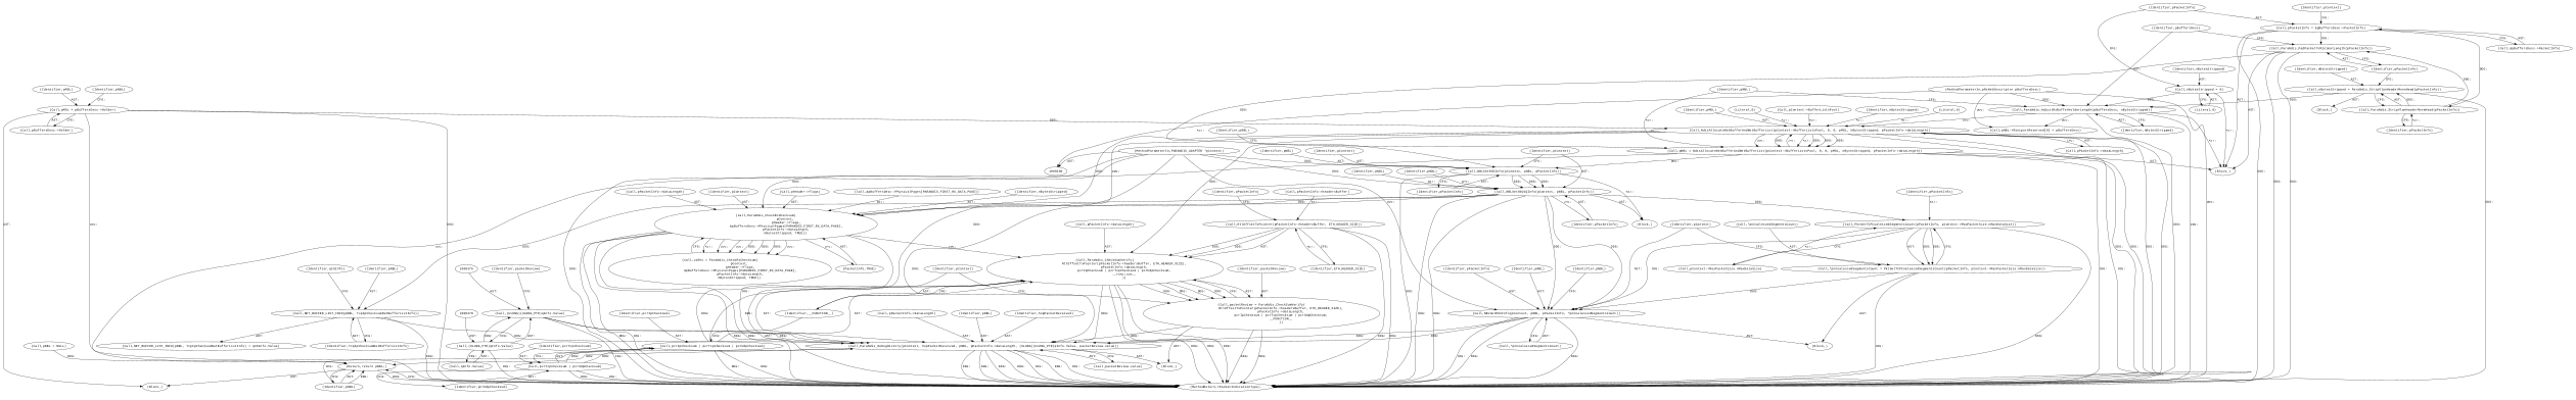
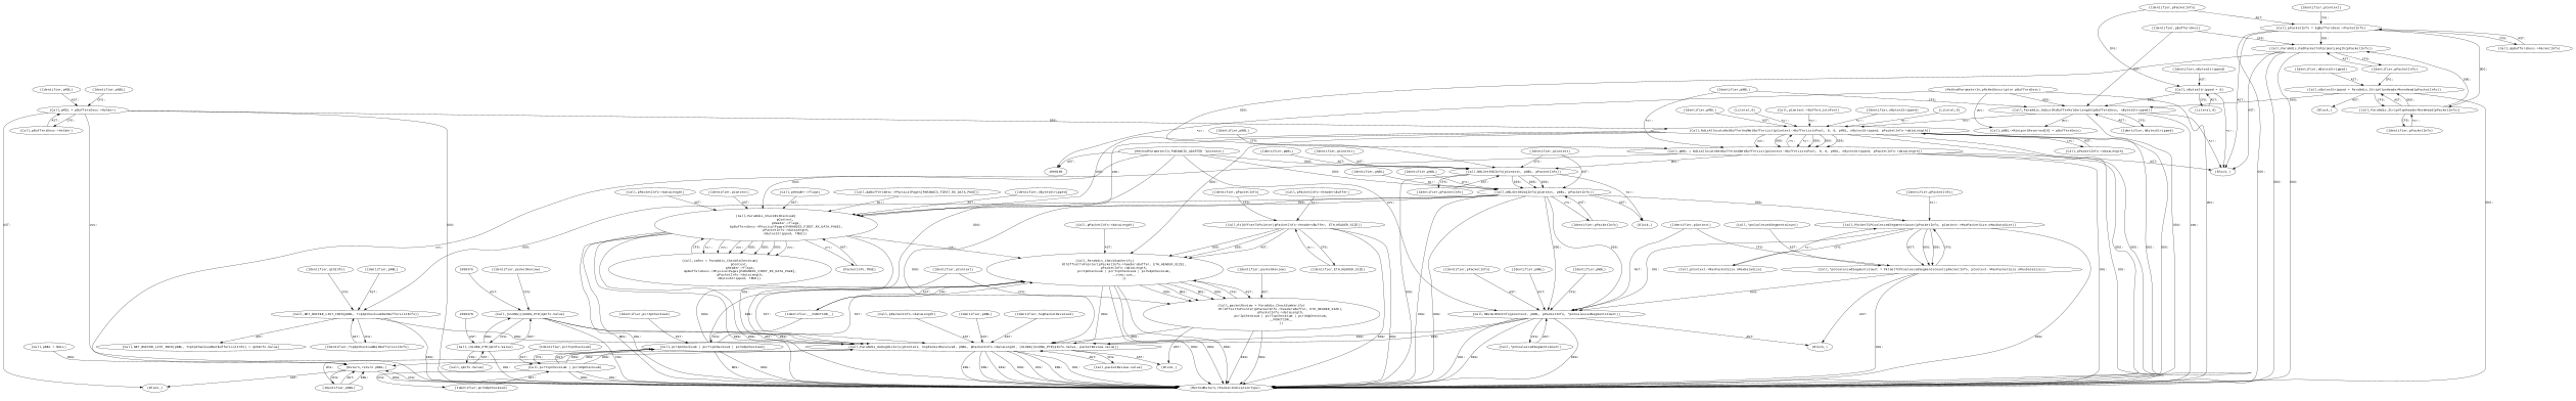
  digraph {
    fontname="Liberation Mono"
    node [fontname="Liberation Mono"]
    edge [fontname="Liberation Mono"]
    n1 [label="(Call,ParaNdis_DebugHistory(pContext, hopPacketReceived, pNBL, pPacketInfo->dataLength, (ULONG)(ULONG_PTR)qInfo.Value, packetReview.value))"]
    n2 [label="(Return,return pNBL;)"]
    n3 [label="(Call,packetReview.value)"]
    n4 [label="(Block,)"]
    n5 [label="(MethodReturn,tPacketIndicationType)"]
    n6 [label="(Block,)"]
    n7 [label="(Identifier,pNBL)"]
    n8 [label="(Call,ParaNdis_CheckRxChecksum(\n                    pContext,\n                     pHeader->flags,\n                     &pBuffersDesc->PhysicalPages[PARANDIS_FIRST_RX_DATA_PAGE],\n                     pPacketInfo->dataLength,\n                    nBytesStripped, TRUE))"]
    n9 [label="(Call,ParaNdis_CheckSumVerify(\n                    RtlOffsetToPointer(pPacketInfo->headersBuffer, ETH_HEADER_SIZE),\n                    pPacketInfo->dataLength,\n                    pcrIpChecksum | pcrTcpChecksum | pcrUdpChecksum,\n                    __FUNCTION__\n                    ))"]
    n10 [label="(PacketInfo,TRUE)"]
    n11 [label="(Call,csRes = ParaNdis_CheckRxChecksum(\n                    pContext,\n                     pHeader->flags,\n                     &pBuffersDesc->PhysicalPages[PARANDIS_FIRST_RX_DATA_PAGE],\n                     pPacketInfo->dataLength,\n                    nBytesStripped, TRUE))"]
    n12 [label="(Call,packetReview = ParaNdis_CheckSumVerify(\n                    RtlOffsetToPointer(pPacketInfo->headersBuffer, ETH_HEADER_SIZE),\n                    pPacketInfo->dataLength,\n                    pcrIpChecksum | pcrTcpChecksum | pcrUdpChecksum,\n                    __FUNCTION__\n                    ))"]
    n13 [label="(Identifier,__FUNCTION__)"]
    n14 [label="(Call,NBLSet8021QInfo(pContext, pNBL, pPacketInfo))"]
    n15 [label="(Call,NBLSetRSCInfo(pContext, pNBL, pPacketInfo, *pnCoalescedSegmentsCount))"]
    n16 [label="(Call,PktGetTCPCoalescedSegmentsCount(pPacketInfo, pContext->MaxPacketSize.nMaxDataSize))"]
    n17 [label="(Call,NET_BUFFER_LIST_INFO(pNBL, TcpIpChecksumNetBufferListInfo))"]
    n18 [label="(Identifier,pPacketInfo)"]
    n19 [label="(Block,)"]
    n20 [label="(Call,*pnCoalescedSegmentsCount)"]
    n21 [label="(Block,)"]
    n22 [label="(Call,*pnCoalescedSegmentsCount = PktGetTCPCoalescedSegmentsCount(pPacketInfo, pContext->MaxPacketSize.nMaxDataSize))"]
    n23 [label="(Call,pContext->MaxPacketSize.nMaxDataSize)"]
    n24 [label="(Identifier,TcpIpChecksumNetBufferListInfo)"]
    n25 [label="(Call,NET_BUFFER_LIST_INFO(pNBL, TcpIpChecksumNetBufferListInfo) = qCSInfo.Value)"]
    n26 [label="(Call,NBLSetRSSInfo(pContext, pNBL, pPacketInfo))"]
    n27 [label="(Identifier,pPacketInfo)"]
    n28 [label="(MethodParameterIn,PARANDIS_ADAPTER *pContext)"]
    1000100
    n30 [label="(Call,pNBL = NdisAllocateNetBufferAndNetBufferList(pContext->BufferListsPool, 0, 0, pMDL, nBytesStripped, pPacketInfo->dataLength))"]
    n31 [label="(Call,NdisAllocateNetBufferAndNetBufferList(pContext->BufferListsPool, 0, 0, pMDL, nBytesStripped, pPacketInfo->dataLength))"]
    n32 [label="(Block,)"]
    n33 [label="(Call,pPacketInfo->dataLength)"]
    n34 [label="(Call,pMDL = pBuffersDesc->Holder)"]
    n35 [label="(Call,pBuffersDesc->Holder)"]
    n36 [label="(Call,ParaNdis_AdjustRxBufferHolderLength(pBuffersDesc, nBytesStripped))"]
    n37 [label="(Identifier,nBytesStripped)"]
    n38 [label="(Call,pNBL->MiniportReserved[0] = pBuffersDesc)"]
    n39 [label="(MethodParameterIn,pRxNetDescriptor pBuffersDesc)"]
    n40 [label="(Call,nBytesStripped = ParaNdis_StripVlanHeaderMoveHead(pPacketInfo))"]
    n41 [label="(Call,ParaNdis_StripVlanHeaderMoveHead(pPacketInfo))"]
    n42 [label="(Block,)"]
    n43 [label="(Call,ParaNdis_PadPacketToMinimalLength(pPacketInfo))"]
    n44 [label="(Identifier,pPacketInfo)"]
    n45 [label="(Identifier,pPacketInfo)"]
    n46 [label="(Call,pPacketInfo = &pBuffersDesc->PacketInfo)"]
    n47 [label="(Call,&pBuffersDesc->PacketInfo)"]
    n48 [label="(Call,nBytesStripped = 0)"]
    n49 [label="(Literal,0)"]
    n50 [label="(Call,pcrIpChecksum | pcrTcpChecksum | pcrUdpChecksum)"]
    n51 [label="(Call,RtlOffsetToPointer(pPacketInfo->headersBuffer, ETH_HEADER_SIZE))"]
    n52 [label="(Identifier,ETH_HEADER_SIZE)"]
    n53 [label="(Call,pcrTcpChecksum | pcrUdpChecksum)"]
    n54 [label="(Identifier,pcrUdpChecksum)"]
    n55 [label="(Call,(ULONG)(ULONG_PTR)qInfo.Value)"]
    n56 [label="(Call,(ULONG_PTR)qInfo.Value)"]
    n57 [label="(Call,qInfo.Value)"]
    n58 [label="(Identifier,pPacketInfo)"]
    n59 [label="(Identifier,pMDL)"]
    n60 [label="(Identifier,nBytesStripped)"]
    n61 [label="(Identifier,packetReview)"]
    n62 [label="(Identifier,pNBL)"]
    n63 [label="(Identifier,pContext)"]
    n64 [label="(Identifier,pContext)"]
    n65 [label="(Literal,0)"]
    n66 [label="(Identifier,pNBL)"]
    n67 [label="(Identifier,pNBL)"]
    n68 [label="(Identifier,pNBL)"]
    n69 [label="(Call,*pnCoalescedSegmentsCount)"]
    n70 [label="(Call,pHeader->flags)"]
    n71 [label="(Identifier,pPacketInfo)"]
    n72 [label="(Call,&pBuffersDesc->PhysicalPages[PARANDIS_FIRST_RX_DATA_PAGE])"]
    n73 [label="(Identifier,pContext)"]
    n74 [label="(Identifier,pMDL)"]
    n75 [label="(Identifier,hopPacketReceived)"]
    n76 [label="(Identifier,packetReview)"]
    n77 [label="(Identifier,pNBL)"]
    n78 [label="(Identifier,nBytesStripped)"]
    n79 [label="(Identifier,pNBL)"]
    n80 [label="(Identifier,pContext)"]
    n81 [label="(Identifier,qCSInfo)"]
    n82 [label="(Call,pPacketInfo->dataLength)"]
    n83 [label="(Call,pPacketInfo->dataLength)"]
    n84 [label="(Call,pContext->BufferListsPool)"]
    n85 [label="(Identifier,pNBL)"]
    n86 [label="(Identifier,pcrTcpChecksum)"]
    n87 [label="(Identifier,pcrIpChecksum)"]
    n88 [label="(Call,pPacketInfo->dataLength)"]
    n89 [label="(Call,pNBL = NULL)"]
    n90 [label="(Identifier,pPacketInfo)"]
    n91 [label="(Identifier,pContext)"]
    n92 [label="(Identifier,pNBL)"]
    n93 [label="(Identifier,pNBL)"]
    n94 [label="(Identifier,nBytesStripped)"]
    n95 [label="(Identifier,pNBL)"]
    n96 [label="(Identifier,pContext)"]
    n97 [label="(Identifier,pPacketInfo)"]
    n98 [label="(Literal,0)"]
    n99 [label="(Call,pPacketInfo->headersBuffer)"]
    n100 [label="(Identifier,pBuffersDesc)"]
    n101 [label="(Identifier,nBytesStripped)"]
    1000376
    1000378
    n1 -> n2 [label="DDG: "]
    n1 -> n3 [label="CFG: "]
    n1 -> n4 [label="AST: "]
    n1 -> n5 [label="DDG: "]
    n1 -> n5 [label="DDG: "]
    n1 -> n5 [label="DDG: "]
    n1 -> n5 [label="DDG: "]
    n1 -> n5 [label="DDG: "]
    n1 -> n5 [label="DDG: "]
    n1 -> n5 [label="DDG: "]
    n2 -> n5 [label="DDG: "]
    n2 -> n6 [label="AST: "]
    n2 -> n7 [label="CFG: "]
    n3 -> n1 [label="AST: "]
    n5 -> n2 [label="CFG: "]
    n7 -> n1 [label="CFG: "]
    n7 -> n2 [label="AST: "]
    n7 -> n2 [label="DDG: "]
    n8 -> n1 [label="DDG: "]
    n8 -> n5 [label="DDG: "]
    n8 -> n5 [label="DDG: "]
    n8 -> n5 [label="DDG: "]
    n8 -> n5 [label="DDG: "]
    n8 -> n9 [label="DDG: "]
    n8 -> n10 [label="CFG: "]
    n8 -> n11 [label="AST: "]
    n8 -> n11 [label="DDG: "]
    n8 -> n11 [label="DDG: "]
    n8 -> n11 [label="DDG: "]
    n8 -> n11 [label="DDG: "]
    n8 -> n11 [label="DDG: "]
    n8 -> n11 [label="DDG: "]
    n9 -> n1 [label="DDG: "]
    n9 -> n5 [label="DDG: "]
    n9 -> n5 [label="DDG: "]
    n9 -> n5 [label="DDG: "]
    n9 -> n12 [label="AST: "]
    n9 -> n12 [label="DDG: "]
    n9 -> n12 [label="DDG: "]
    n9 -> n12 [label="DDG: "]
    n9 -> n12 [label="DDG: "]
    n9 -> n13 [label="CFG: "]
    n10 -> n8 [label="AST: "]
    n11 -> n8 [label="CFG: "]
    n12 -> n1 [label="DDG: "]
    n12 -> n4 [label="AST: "]
    n12 -> n5 [label="DDG: "]
    n12 -> n5 [label="DDG: "]
    n12 -> n9 [label="CFG: "]
    n13 -> n9 [label="AST: "]
    n13 -> n50 [label="CFG: "]
    n14 -> n1 [label="DDG: "]
    n14 -> n5 [label="DDG: "]
    n14 -> n5 [label="DDG: "]
    n14 -> n8 [label="DDG: "]
    n14 -> n15 [label="DDG: "]
    n14 -> n15 [label="DDG: "]
    n14 -> n16 [label="DDG: "]
    n14 -> n17 [label="DDG: "]
    n14 -> n18 [label="CFG: "]
    n14 -> n19 [label="AST: "]
    n15 -> n1 [label="DDG: "]
    n15 -> n1 [label="DDG: "]
    n15 -> n5 [label="DDG: "]
    n15 -> n5 [label="DDG: "]
    n15 -> n5 [label="DDG: "]
    n15 -> n20 [label="CFG: "]
    n15 -> n21 [label="AST: "]
    n16 -> n5 [label="DDG: "]
    n16 -> n15 [label="DDG: "]
    n16 -> n22 [label="AST: "]
    n16 -> n22 [label="DDG: "]
    n16 -> n22 [label="DDG: "]
    n16 -> n23 [label="CFG: "]
    n17 -> n1 [label="DDG: "]
    n17 -> n5 [label="DDG: "]
    n17 -> n24 [label="CFG: "]
    n17 -> n25 [label="AST: "]
    n18 -> n14 [label="AST: "]
    n20 -> n15 [label="AST: "]
    n22 -> n5 [label="DDG: "]
    n22 -> n15 [label="DDG: "]
    n22 -> n16 [label="CFG: "]
    n22 -> n21 [label="AST: "]
    n23 -> n16 [label="AST: "]
    n24 -> n17 [label="AST: "]
    n26 -> n5 [label="DDG: "]
    n26 -> n14 [label="DDG: "]
    n26 -> n14 [label="DDG: "]
    n26 -> n14 [label="DDG: "]
    n26 -> n19 [label="AST: "]
    n26 -> n27 [label="CFG: "]
    n27 -> n26 [label="AST: "]
    n28 -> n1 [label="DDG: "]
-   n28 -> n5 [label="DDG: "]
    n28 -> n8 [label="DDG: "]
    n28 -> n14 [label="DDG: "]
    n28 -> n15 [label="DDG: "]
    n28 -> n26 [label="DDG: "]
    n28 -> 1000100 [label="AST: "]
    n30 -> n2 [label="DDG: "]
    n30 -> n5 [label="DDG: "]
    n30 -> n5 [label="DDG: "]
    n30 -> n26 [label="DDG: "]
    n30 -> n31 [label="CFG: "]
    n30 -> n32 [label="AST: "]
    n31 -> n5 [label="DDG: "]
    n31 -> n5 [label="DDG: "]
    n31 -> n5 [label="DDG: "]
    n31 -> n5 [label="DDG: "]
    n31 -> n8 [label="DDG: "]
    n31 -> n8 [label="DDG: "]
    n31 -> n9 [label="DDG: "]
    n31 -> n30 [label="AST: "]
    n31 -> n30 [label="DDG: "]
    n31 -> n30 [label="DDG: "]
    n31 -> n30 [label="DDG: "]
    n31 -> n30 [label="DDG: "]
    n31 -> n30 [label="DDG: "]
    n31 -> n33 [label="CFG: "]
    n33 -> n31 [label="AST: "]
    n34 -> n5 [label="DDG: "]
    n34 -> n5 [label="DDG: "]
    n34 -> n6 [label="AST: "]
    n34 -> n31 [label="DDG: "]
    n34 -> n35 [label="CFG: "]
    n35 -> n34 [label="AST: "]
    n36 -> n5 [label="DDG: "]
    n36 -> n5 [label="DDG: "]
    n36 -> n31 [label="DDG: "]
    n36 -> n32 [label="AST: "]
    n36 -> n37 [label="CFG: "]
    n36 -> n38 [label="DDG: "]
    n37 -> n36 [label="AST: "]
    n39 -> n5 [label="DDG: "]
    n39 -> 1000100 [label="AST: "]
    n39 -> n36 [label="DDG: "]
    n39 -> n38 [label="DDG: "]
    n40 -> n5 [label="DDG: "]
    n40 -> n36 [label="DDG: "]
    n40 -> n41 [label="CFG: "]
    n40 -> n42 [label="AST: "]
    n41 -> n40 [label="AST: "]
    n41 -> n40 [label="DDG: "]
    n41 -> n43 [label="DDG: "]
    n41 -> n44 [label="CFG: "]
    n43 -> n5 [label="DDG: "]
    n43 -> n5 [label="DDG: "]
    n43 -> n26 [label="DDG: "]
    n43 -> n32 [label="AST: "]
    n43 -> n45 [label="CFG: "]
    n44 -> n41 [label="AST: "]
    n45 -> n40 [label="CFG: "]
    n45 -> n43 [label="AST: "]
    n46 -> n5 [label="DDG: "]
    n46 -> n32 [label="AST: "]
    n46 -> n41 [label="DDG: "]
    n46 -> n43 [label="DDG: "]
    n46 -> n47 [label="CFG: "]
    n47 -> n46 [label="AST: "]
    n48 -> n32 [label="AST: "]
    n48 -> n36 [label="DDG: "]
    n48 -> n49 [label="CFG: "]
    n49 -> n48 [label="AST: "]
    n50 -> n5 [label="DDG: "]
    n50 -> n5 [label="DDG: "]
    n50 -> n9 [label="AST: "]
    n50 -> n9 [label="DDG: "]
    n50 -> n9 [label="DDG: "]
    n50 -> n53 [label="CFG: "]
    n51 -> n5 [label="DDG: "]
    n51 -> n5 [label="DDG: "]
    n51 -> n9 [label="AST: "]
    n51 -> n9 [label="DDG: "]
    n51 -> n9 [label="DDG: "]
    n51 -> n52 [label="CFG: "]
    n52 -> n51 [label="AST: "]
    n53 -> n5 [label="DDG: "]
    n53 -> n5 [label="DDG: "]
    n53 -> n50 [label="AST: "]
    n53 -> n50 [label="DDG: "]
    n53 -> n50 [label="DDG: "]
    n53 -> n54 [label="CFG: "]
    n54 -> n53 [label="AST: "]
    n55 -> n1 [label="AST: "]
    n55 -> n1 [label="DDG: "]
    n55 -> n5 [label="CFG: "]
    n55 -> n56 [label="CFG: "]
    n56 -> n5 [label="DDG: "]
    n56 -> n55 [label="AST: "]
    n56 -> n55 [label="DDG: "]
    n56 -> n57 [label="CFG: "]
    n57 -> n56 [label="AST: "]
    n58 -> n16 [label="AST: "]
    n59 -> n31 [label="AST: "]
    n60 -> n40 [label="AST: "]
    n61 -> n55 [label="CFG: "]
    n62 -> n17 [label="AST: "]
    n63 -> n15 [label="AST: "]
    n63 -> n22 [label="CFG: "]
    n64 -> n8 [label="AST: "]
    n65 -> n31 [label="AST: "]
    n66 -> n1 [label="AST: "]
    n67 -> n14 [label="AST: "]
    n68 -> n15 [label="AST: "]
    n69 -> n22 [label="AST: "]
    n70 -> n8 [label="AST: "]
    n71 -> n46 [label="AST: "]
    n71 -> n48 [label="CFG: "]
    n72 -> n8 [label="AST: "]
    n73 -> n14 [label="AST: "]
    n73 -> n26 [label="CFG: "]
    n74 -> n34 [label="AST: "]
    n75 -> n1 [label="AST: "]
    n76 -> n12 [label="AST: "]
    n77 -> n15 [label="CFG: "]
    n78 -> n8 [label="AST: "]
    n79 -> n26 [label="AST: "]
    n80 -> n46 [label="CFG: "]
    n81 -> n17 [label="CFG: "]
    n82 -> n8 [label="AST: "]
    n83 -> n9 [label="AST: "]
    n84 -> n31 [label="AST: "]
    n85 -> n34 [label="CFG: "]
    n86 -> n53 [label="AST: "]
    n87 -> n50 [label="AST: "]
    n88 -> n1 [label="AST: "]
    n89 -> n2 [label="DDG: "]
    n90 -> n51 [label="CFG: "]
    n91 -> n1 [label="AST: "]
    n91 -> n12 [label="CFG: "]
    n92 -> n30 [label="AST: "]
    n92 -> n36 [label="CFG: "]
    n93 -> n14 [label="CFG: "]
    n94 -> n31 [label="AST: "]
    n95 -> n30 [label="CFG: "]
    n96 -> n26 [label="AST: "]
    n97 -> n15 [label="AST: "]
    n98 -> n31 [label="AST: "]
    n99 -> n51 [label="AST: "]
    n100 -> n36 [label="AST: "]
    n100 -> n43 [label="CFG: "]
    n101 -> n48 [label="AST: "]
    1000376 -> n55 [label="AST: "]
    1000378 -> n56 [label="AST: "]
  }
